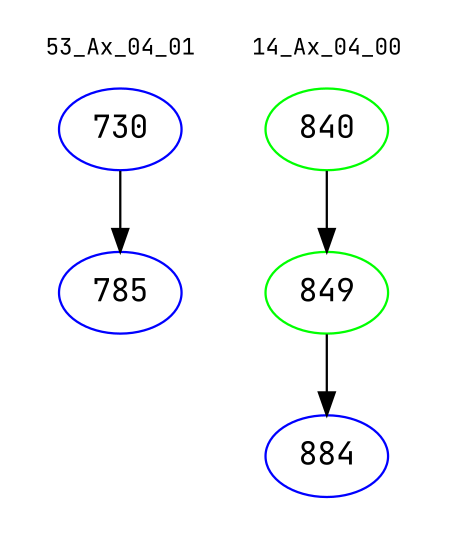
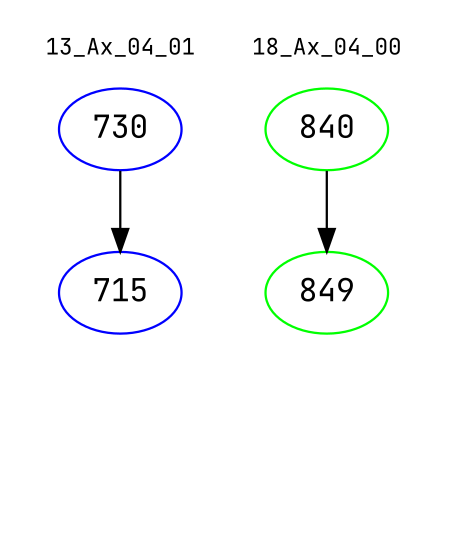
  digraph {
    fontname="JetBrains Mono"
    node [color=blue fontname="JetBrains Mono"]
    edge [color=black fontname="JetBrains Mono"]
    n1 [label=730]
-   n2 [label=785]
+   n2 [label=715]
    n3 [color=green label=840]
    n4 [color=green label=849]
-   n5 [label=884]
    subgraph cluster_1 {
      color=white
      fontsize=10
-     label="53_Ax_04_01"
+     label="13_Ax_04_01"
      n1
      n2
    }
    subgraph cluster_2 {
      color=white
      fontsize=10
-     label="14_Ax_04_00"
+     label="18_Ax_04_00"
      n3
      n4
-     n5
    }
    n1 -> n2
    n3 -> n4
-   n4 -> n5
  }
